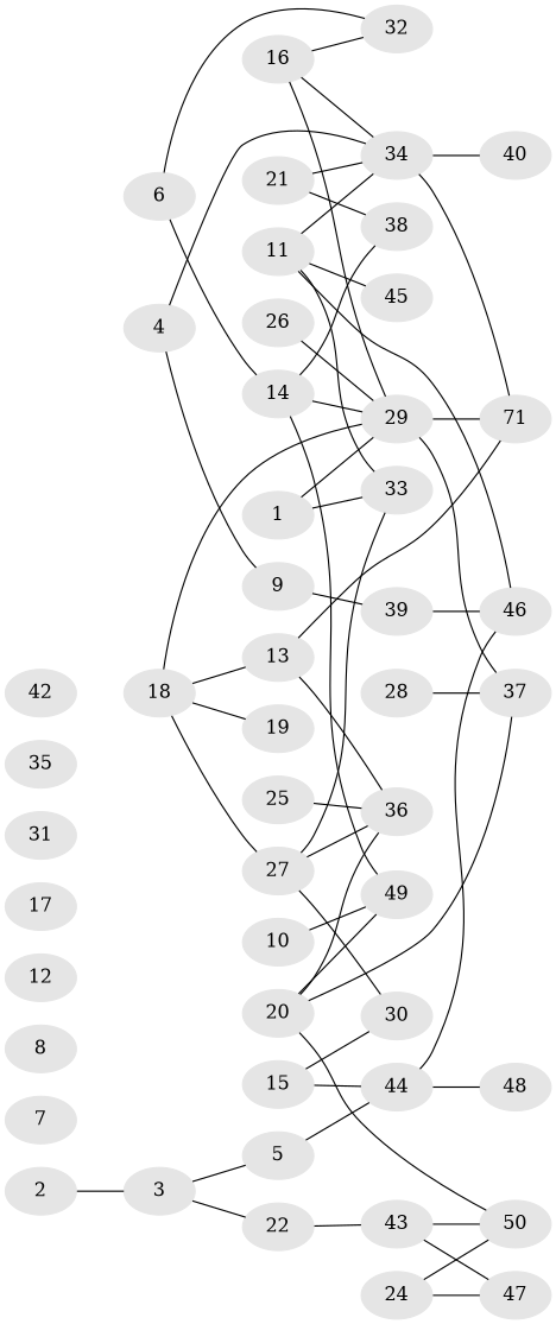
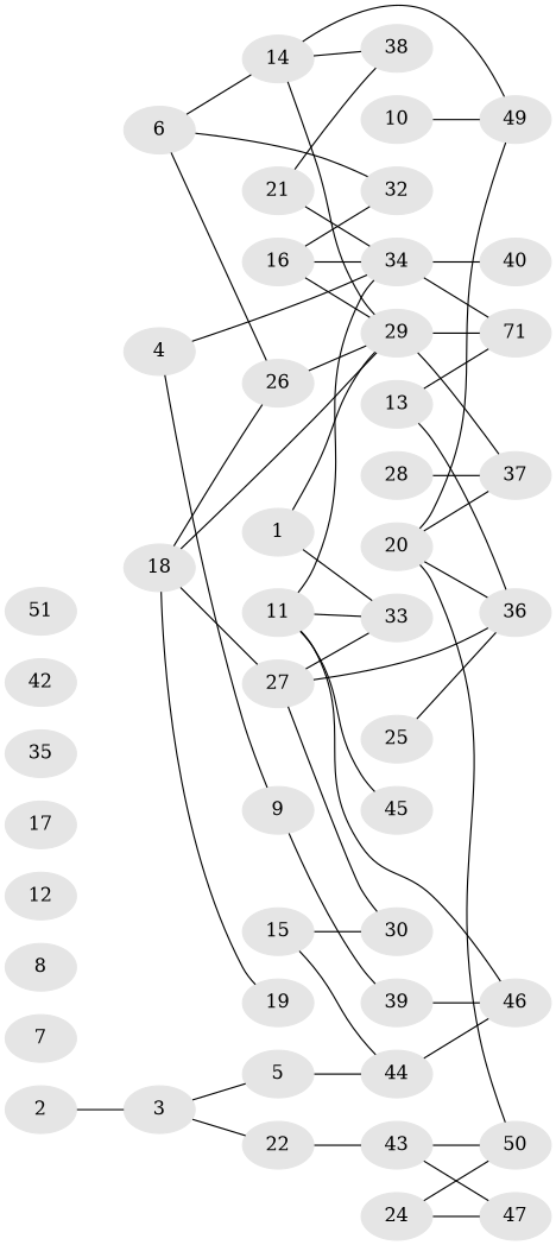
  graph {
    rankdir=LR
    node [color=gray90 style=filled]
    1
    29
    33
    n4 [label=71]
    37
    2
    3
    5
    22
    44
    43
    4
    9
    34
    39
    40
    46
-   48
    6
    32
    14
    26
    49
    38
    7
    8
    10
    11
    45
    12
    13
    36
    15
    30
    16
    17
    18
    19
    27
    20
    50
    21
    47
    24
    25
    28
-   31
    35
    42
+   51
    1 -- 29
    1 -- 33
    29 -- n4
    29 -- 37
    2 -- 3
    3 -- 5
    3 -- 22
    5 -- 44
    22 -- 43
    44 -- 46
-   44 -- 48
    43 -- 50
    43 -- 47
    4 -- 9
    4 -- 34
    9 -- 39
    34 -- n4
    34 -- 40
    39 -- 46
    6 -- 32
    6 -- 14
+   6 -- 26
    14 -- 29
    14 -- 49
    14 -- 38
    26 -- 29
    10 -- 49
    11 -- 33
    11 -- 34
    11 -- 46
    11 -- 45
    13 -- n4
    13 -- 36
    15 -- 44
    15 -- 30
    16 -- 29
    16 -- 34
    16 -- 32
    18 -- 29
-   18 -- 13
+   18 -- 26
    18 -- 19
    18 -- 27
    27 -- 33
    27 -- 36
    27 -- 30
    20 -- 37
    20 -- 49
    20 -- 36
    20 -- 50
    21 -- 34
    21 -- 38
    24 -- 50
    24 -- 47
    25 -- 36
    28 -- 37
  }
